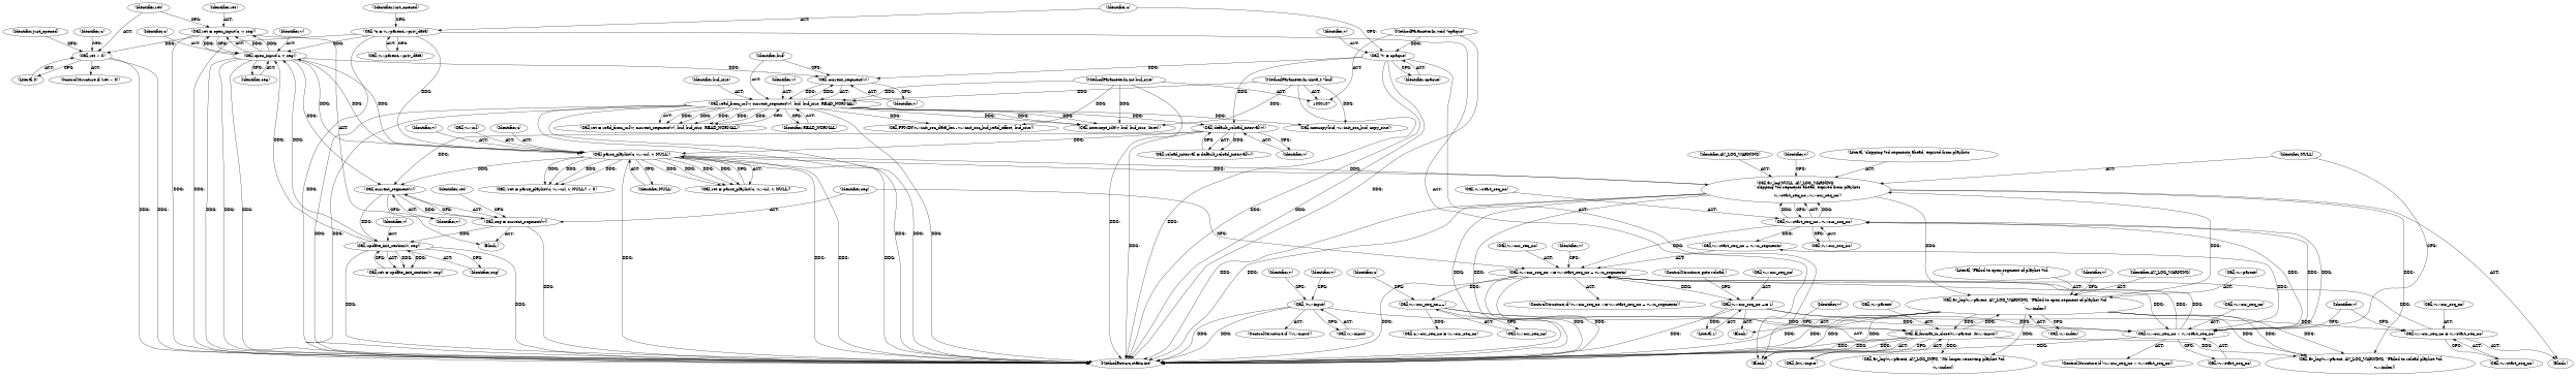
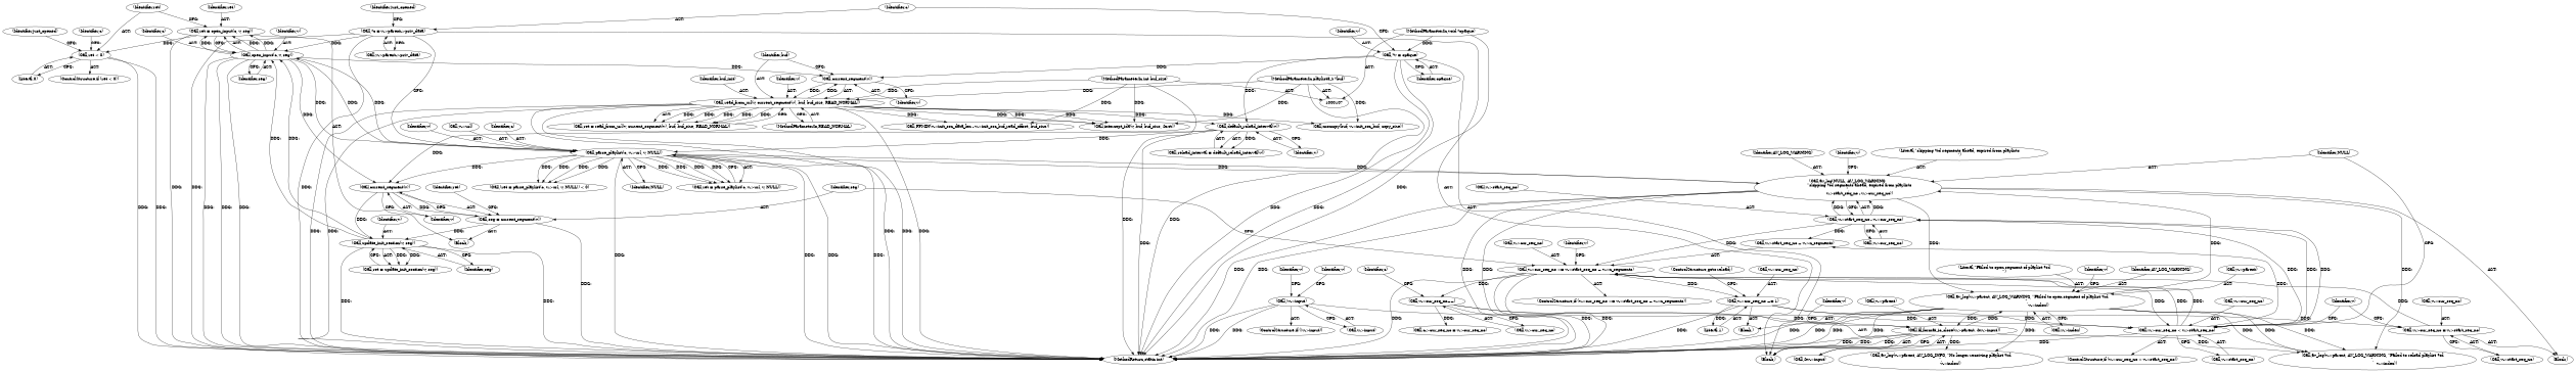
  digraph {
    n1 [label="(Call,ret = open_input(c, v, seg))"]
    n2 [label="(Call,open_input(c, v, seg))"]
    n3 [label="(Call,ret < 0)"]
    n4 [label="(Block,)"]
    n5 [label="(MethodReturn,static int)"]
    n6 [label="(Call,parse_playlist(c, v->url, v, NULL))"]
    n7 [label="(Call,current_segment(v))"]
    n8 [label="(Call,current_segment(v))"]
    n9 [label="(Identifier,seg)"]
    n10 [label="(ControlStructure,if (ret < 0))"]
    n11 [label="(Literal,0)"]
    n12 [label="(Call,av_log(NULL, AV_LOG_WARNING,\n                   \"skipping %d segments ahead, expired from playlists\n\",\n                   v->start_seq_no - v->cur_seq_no))"]
    n13 [label="(Identifier,NULL)"]
    n14 [label="(Call,ret = parse_playlist(c, v->url, v, NULL))"]
    n15 [label="(Call,(ret = parse_playlist(c, v->url, v, NULL)) < 0)"]
    n16 [label="(Call,read_from_url(v, current_segment(v), buf, buf_size, READ_NORMAL))"]
    n17 [label="(Identifier,v)"]
    n18 [label="(Call,update_init_section(v, seg))"]
    n19 [label="(Call,seg = current_segment(v))"]
    n20 [label="(Identifier,v)"]
    n21 [label="(Call,*c = v->parent->priv_data)"]
    n22 [label="(Block,)"]
    n23 [label="(Call,v->parent->priv_data)"]
    n24 [label="(Call,av_log(v->parent, AV_LOG_WARNING, \"Failed to open segment of playlist %d\n\",\n                   v->index))"]
    n25 [label="(Call,v->start_seq_no - v->cur_seq_no)"]
    n26 [label="(Block,)"]
    n27 [label="(Call,av_log(v->parent, AV_LOG_WARNING, \"Failed to reload playlist %d\n\",\n                       v->index))"]
    n28 [label="(Call,default_reload_interval(v))"]
    n29 [label="(Call,reload_interval = default_reload_interval(v))"]
    n30 [label="(Identifier,v)"]
    n31 [label="(Call,*v = opaque)"]
    n32 [label="(Identifier,opaque)"]
    n33 [label="(MethodParameterIn,void *opaque)"]
    1000107
    n35 [label="(Call,ret = read_from_url(v, current_segment(v), buf, buf_size, READ_NORMAL))"]
    n36 [label="(Call,FFMIN(v->init_sec_data_len - v->init_sec_buf_read_offset, buf_size))"]
    n37 [label="(Call,memcpy(buf, v->init_sec_buf, copy_size))"]
-   n38 [label="(Identifier,READ_NORMAL)"]
+   n38 [label="(MethodParameterIn,READ_NORMAL)"]
    n39 [label="(Call,intercept_id3(v, buf, buf_size, &ret))"]
-   n40 [label="(MethodParameterIn,uint8_t *buf)"]
+   n40 [label="(MethodParameterIn,playlist8_t *buf)"]
    n41 [label="(MethodParameterIn,int buf_size)"]
    n42 [label="(Call,ff_format_io_close(v->parent, &v->input))"]
    n43 [label="(Call,v->index)"]
    n44 [label="(Call,av_log(v->parent, AV_LOG_INFO, \"No longer receiving playlist %d\n\",\n                v->index))"]
    n45 [label="(Block,)"]
    n46 [label="(Call,v->cur_seq_no < v->start_seq_no)"]
    n47 [label="(Call,v->cur_seq_no >= v->start_seq_no + v->n_segments)"]
    n48 [label="(Call,v->cur_seq_no)"]
    n49 [label="(Call,v->start_seq_no + v->n_segments)"]
    n50 [label="(Call,&v->input)"]
    n51 [label="(Call,!v->input)"]
    n52 [label="(ControlStructure,if (!v->input))"]
    n53 [label="(Call,v->input)"]
    n54 [label="(ControlStructure,if (v->cur_seq_no < v->start_seq_no))"]
    n55 [label="(Call,v->start_seq_no)"]
    n56 [label="(Call,v->cur_seq_no += 1)"]
    n57 [label="(Call,v->cur_seq_no++)"]
    n58 [label="(ControlStructure,if (v->cur_seq_no >= v->start_seq_no + v->n_segments))"]
    n59 [label="(Call,v->cur_seq_no = v->start_seq_no)"]
    n60 [label="(Call,v->start_seq_no)"]
    n61 [label="(Literal,1)"]
    n62 [label="(Call,v->cur_seq_no)"]
    n63 [label="(Call,c->cur_seq_no = v->cur_seq_no)"]
    n64 [label="(Call,ret = update_init_section(v, seg))"]
    n65 [label="(Identifier,seg)"]
    n66 [label="(Identifier,seg)"]
    n67 [label="(Identifier,v)"]
    n68 [label="(Identifier,v)"]
    n69 [label="(Call,v->cur_seq_no)"]
    n70 [label="(Identifier,v)"]
    n71 [label="(Identifier,NULL)"]
    n72 [label="(Identifier,v)"]
    n73 [label="(Identifier,ret)"]
    n74 [label="(ControlStructure,goto reload;)"]
    n75 [label="(Call,v->parent)"]
    n76 [label="(Identifier,c)"]
    n77 [label="(Identifier,v)"]
    n78 [label="(Call,v->start_seq_no)"]
    n79 [label="(Identifier,just_opened)"]
    n80 [label="(Call,v->url)"]
    n81 [label="(Call,v->cur_seq_no)"]
-   n82 [label="(Identifier,buf_size)"]
+   n82 [label="(Identifier,buf_init)"]
    n83 [label="(Literal,\"Failed to open segment of playlist %d\n\")"]
    n84 [label="(Identifier,buf)"]
    n85 [label="(Identifier,ret)"]
    n86 [label="(Identifier,ret)"]
    n87 [label="(Identifier,AV_LOG_WARNING)"]
    n88 [label="(Identifier,c)"]
    n89 [label="(Identifier,v)"]
    n90 [label="(Identifier,v)"]
    n91 [label="(Literal,\"skipping %d segments ahead, expired from playlists\n\")"]
    n92 [label="(Identifier,c)"]
    n93 [label="(Identifier,c)"]
    n94 [label="(Identifier,v)"]
    n95 [label="(Identifier,just_opened)"]
    n96 [label="(Identifier,c)"]
    n97 [label="(Identifier,v)"]
    n98 [label="(Identifier,v)"]
    n99 [label="(Call,v->parent)"]
    n100 [label="(Identifier,v)"]
    n101 [label="(Call,v->cur_seq_no)"]
    n102 [label="(Identifier,v)"]
    n103 [label="(Identifier,AV_LOG_WARNING)"]
    n104 [label="(Call,v->cur_seq_no)"]
    n1 -> n2 [label="CFG: "]
    n1 -> n3 [label="DDG: "]
    n1 -> n4 [label="AST: "]
    n1 -> n5 [label="DDG: "]
    n2 -> n1 [label="AST: "]
    n2 -> n1 [label="DDG: "]
    n2 -> n1 [label="DDG: "]
    n2 -> n1 [label="DDG: "]
    n2 -> n5 [label="DDG: "]
    n2 -> n5 [label="DDG: "]
    n2 -> n5 [label="DDG: "]
    n2 -> n6 [label="DDG: "]
    n2 -> n6 [label="DDG: "]
    n2 -> n7 [label="DDG: "]
    n2 -> n8 [label="DDG: "]
    n2 -> n9 [label="CFG: "]
    n3 -> n5 [label="DDG: "]
    n3 -> n5 [label="DDG: "]
    n3 -> n10 [label="AST: "]
    n3 -> n11 [label="CFG: "]
    n6 -> n2 [label="DDG: "]
    n6 -> n5 [label="DDG: "]
    n6 -> n5 [label="DDG: "]
    n6 -> n5 [label="DDG: "]
    n6 -> n5 [label="DDG: "]
    n6 -> n8 [label="DDG: "]
    n6 -> n12 [label="DDG: "]
    n6 -> n13 [label="CFG: "]
    n6 -> n14 [label="AST: "]
    n6 -> n14 [label="DDG: "]
    n6 -> n14 [label="DDG: "]
    n6 -> n14 [label="DDG: "]
    n6 -> n14 [label="DDG: "]
    n6 -> n15 [label="DDG: "]
    n6 -> n15 [label="DDG: "]
    n6 -> n15 [label="DDG: "]
    n6 -> n15 [label="DDG: "]
    n7 -> n16 [label="AST: "]
    n7 -> n16 [label="DDG: "]
    n7 -> n17 [label="CFG: "]
    n8 -> n18 [label="DDG: "]
    n8 -> n19 [label="AST: "]
    n8 -> n19 [label="DDG: "]
    n8 -> n20 [label="CFG: "]
    n9 -> n2 [label="AST: "]
    n11 -> n3 [label="AST: "]
    n12 -> n5 [label="DDG: "]
    n12 -> n5 [label="DDG: "]
    n12 -> n5 [label="DDG: "]
    n12 -> n5 [label="DDG: "]
    n12 -> n6 [label="DDG: "]
    n12 -> n24 [label="DDG: "]
    n12 -> n25 [label="CFG: "]
    n12 -> n26 [label="AST: "]
    n12 -> n27 [label="DDG: "]
    n13 -> n6 [label="AST: "]
    n14 -> n6 [label="CFG: "]
    n16 -> n5 [label="DDG: "]
    n16 -> n5 [label="DDG: "]
    n16 -> n5 [label="DDG: "]
    n16 -> n5 [label="DDG: "]
    n16 -> n5 [label="DDG: "]
    n16 -> n7 [label="DDG: "]
    n16 -> n28 [label="DDG: "]
    n16 -> n35 [label="AST: "]
    n16 -> n35 [label="DDG: "]
    n16 -> n35 [label="DDG: "]
    n16 -> n35 [label="DDG: "]
    n16 -> n35 [label="DDG: "]
    n16 -> n35 [label="DDG: "]
    n16 -> n36 [label="DDG: "]
    n16 -> n37 [label="DDG: "]
    n16 -> n38 [label="CFG: "]
    n16 -> n39 [label="DDG: "]
    n16 -> n39 [label="DDG: "]
    n16 -> n39 [label="DDG: "]
    n17 -> n7 [label="AST: "]
    n18 -> n2 [label="DDG: "]
    n18 -> n2 [label="DDG: "]
    n18 -> n5 [label="DDG: "]
    n18 -> n5 [label="DDG: "]
    n18 -> n64 [label="AST: "]
    n18 -> n64 [label="DDG: "]
    n18 -> n64 [label="DDG: "]
    n18 -> n65 [label="CFG: "]
    n19 -> n4 [label="AST: "]
    n19 -> n5 [label="DDG: "]
    n19 -> n8 [label="CFG: "]
    n19 -> n18 [label="DDG: "]
    n20 -> n8 [label="AST: "]
    n21 -> n2 [label="DDG: "]
    n21 -> n5 [label="DDG: "]
    n21 -> n5 [label="DDG: "]
-   n21 -> n6 [label="DDG: "]
+   n21 -> n6 [label="CFG: "]
    n21 -> n22 [label="AST: "]
    n21 -> n23 [label="CFG: "]
    n23 -> n21 [label="AST: "]
    n24 -> n5 [label="DDG: "]
    n24 -> n5 [label="DDG: "]
    n24 -> n5 [label="DDG: "]
    n24 -> n5 [label="DDG: "]
    n24 -> n12 [label="DDG: "]
    n24 -> n27 [label="DDG: "]
    n24 -> n27 [label="DDG: "]
    n24 -> n27 [label="DDG: "]
    n24 -> n42 [label="DDG: "]
    n24 -> n43 [label="CFG: "]
    n24 -> n44 [label="DDG: "]
    n24 -> n45 [label="AST: "]
    n25 -> n12 [label="AST: "]
    n25 -> n12 [label="DDG: "]
    n25 -> n12 [label="DDG: "]
    n25 -> n46 [label="DDG: "]
    n25 -> n47 [label="DDG: "]
    n25 -> n48 [label="CFG: "]
    n25 -> n49 [label="DDG: "]
    n28 -> n5 [label="DDG: "]
    n28 -> n6 [label="DDG: "]
    n28 -> n8 [label="DDG: "]
    n28 -> n29 [label="AST: "]
    n28 -> n29 [label="DDG: "]
    n28 -> n30 [label="CFG: "]
-   n29 -> n28 [label="CFG: "]
+   n29 -> n28 [label="AST: "]
    n30 -> n28 [label="AST: "]
    n31 -> n5 [label="DDG: "]
    n31 -> n5 [label="DDG: "]
    n31 -> n7 [label="DDG: "]
    n31 -> n22 [label="AST: "]
    n31 -> n28 [label="DDG: "]
    n31 -> n32 [label="CFG: "]
    n32 -> n31 [label="AST: "]
    n33 -> n5 [label="DDG: "]
    n33 -> n31 [label="DDG: "]
    n33 -> 1000107 [label="AST: "]
    n35 -> n16 [label="CFG: "]
    n38 -> n16 [label="AST: "]
    n40 -> n5 [label="DDG: "]
    n40 -> n16 [label="DDG: "]
    n40 -> 1000107 [label="AST: "]
    n40 -> n37 [label="DDG: "]
    n40 -> n39 [label="DDG: "]
    n41 -> n5 [label="DDG: "]
    n41 -> n16 [label="DDG: "]
    n41 -> 1000107 [label="AST: "]
    n41 -> n36 [label="DDG: "]
    n41 -> n39 [label="DDG: "]
    n42 -> n5 [label="DDG: "]
    n42 -> n5 [label="DDG: "]
    n42 -> n5 [label="DDG: "]
    n42 -> n22 [label="AST: "]
    n42 -> n24 [label="DDG: "]
    n42 -> n27 [label="DDG: "]
    n42 -> n44 [label="DDG: "]
    n42 -> n50 [label="CFG: "]
    n43 -> n24 [label="AST: "]
    n46 -> n5 [label="DDG: "]
    n46 -> n25 [label="DDG: "]
    n46 -> n25 [label="DDG: "]
    n46 -> n47 [label="DDG: "]
    n46 -> n47 [label="DDG: "]
    n46 -> n49 [label="DDG: "]
    n46 -> n54 [label="AST: "]
    n46 -> n55 [label="CFG: "]
    n47 -> n5 [label="DDG: "]
    n47 -> n5 [label="DDG: "]
    n47 -> n5 [label="DDG: "]
    n47 -> n46 [label="DDG: "]
    n47 -> n56 [label="DDG: "]
    n47 -> n57 [label="DDG: "]
    n47 -> n58 [label="AST: "]
    n48 -> n25 [label="AST: "]
    n49 -> n47 [label="AST: "]
    n50 -> n42 [label="AST: "]
    n51 -> n5 [label="DDG: "]
    n51 -> n5 [label="DDG: "]
    n51 -> n42 [label="DDG: "]
    n51 -> n52 [label="AST: "]
    n51 -> n53 [label="CFG: "]
    n53 -> n51 [label="AST: "]
    n55 -> n46 [label="AST: "]
    n56 -> n5 [label="DDG: "]
    n56 -> n45 [label="AST: "]
    n56 -> n46 [label="DDG: "]
    n56 -> n59 [label="DDG: "]
    n56 -> n61 [label="DDG: "]
    n57 -> n22 [label="AST: "]
    n57 -> n46 [label="DDG: "]
    n57 -> n62 [label="CFG: "]
    n57 -> n63 [label="DDG: "]
    n59 -> n26 [label="AST: "]
    n59 -> n47 [label="DDG: "]
    n59 -> n60 [label="CFG: "]
    n60 -> n59 [label="AST: "]
    n61 -> n56 [label="AST: "]
    n62 -> n57 [label="AST: "]
    n64 -> n18 [label="CFG: "]
    n65 -> n18 [label="AST: "]
    n66 -> n19 [label="AST: "]
    n66 -> n47 [label="CFG: "]
    n67 -> n31 [label="AST: "]
    n68 -> n6 [label="AST: "]
    n69 -> n56 [label="AST: "]
    n70 -> n2 [label="AST: "]
    n71 -> n12 [label="AST: "]
    n71 -> n46 [label="CFG: "]
    n72 -> n42 [label="CFG: "]
    n73 -> n19 [label="CFG: "]
    n74 -> n56 [label="CFG: "]
    n75 -> n24 [label="AST: "]
    n76 -> n2 [label="AST: "]
    n77 -> n51 [label="CFG: "]
    n78 -> n25 [label="AST: "]
    n79 -> n3 [label="CFG: "]
    n80 -> n6 [label="AST: "]
    n81 -> n59 [label="AST: "]
    n82 -> n16 [label="AST: "]
    n83 -> n24 [label="AST: "]
    n84 -> n7 [label="CFG: "]
    n84 -> n16 [label="AST: "]
    n85 -> n1 [label="CFG: "]
    n85 -> n3 [label="AST: "]
    n86 -> n1 [label="AST: "]
    n87 -> n12 [label="AST: "]
    n88 -> n21 [label="AST: "]
    n88 -> n31 [label="CFG: "]
    n89 -> n12 [label="CFG: "]
    n90 -> n24 [label="CFG: "]
    n91 -> n12 [label="AST: "]
    n92 -> n6 [label="AST: "]
    n93 -> n57 [label="CFG: "]
    n94 -> n16 [label="AST: "]
    n95 -> n21 [label="CFG: "]
    n96 -> n3 [label="CFG: "]
    n97 -> n46 [label="CFG: "]
    n97 -> n59 [label="CFG: "]
    n98 -> n18 [label="AST: "]
    n99 -> n42 [label="AST: "]
    n100 -> n51 [label="CFG: "]
    n101 -> n47 [label="AST: "]
    n102 -> n47 [label="CFG: "]
    n103 -> n24 [label="AST: "]
    n104 -> n46 [label="AST: "]
  }
